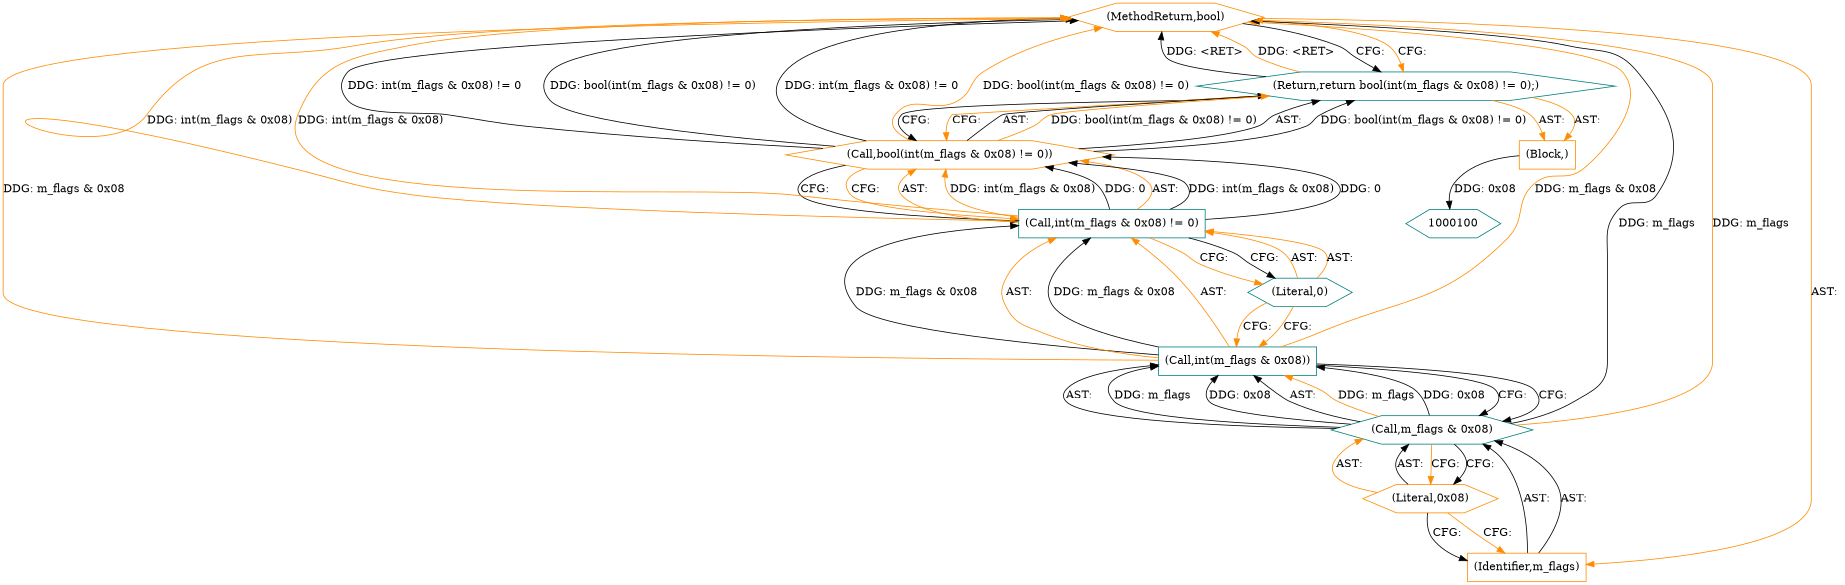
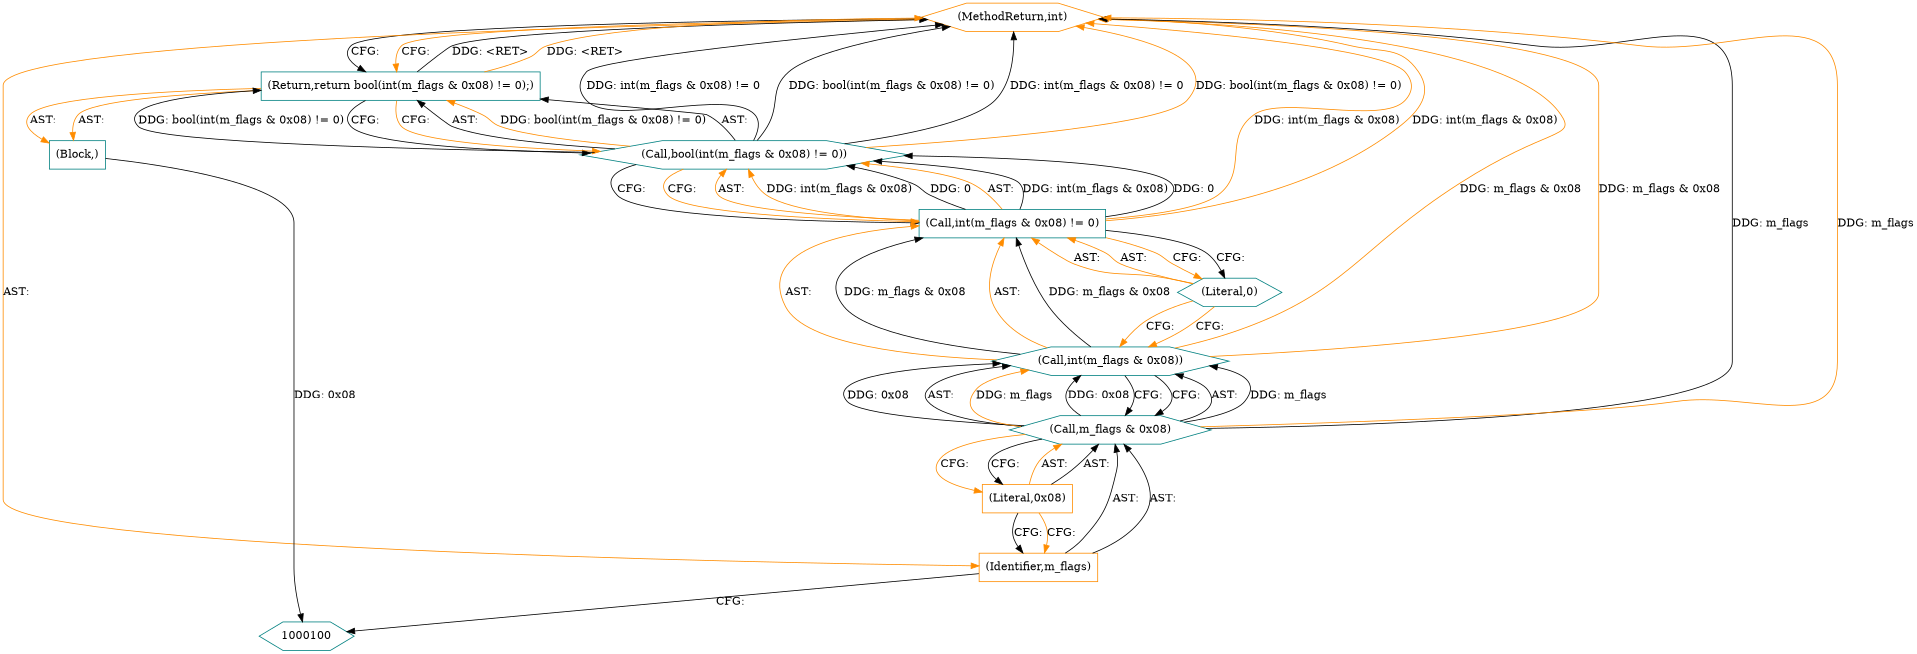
  digraph {
    fontname="DejaVu Serif"
    node [color=teal fontname="DejaVu Serif" shape=hexagon]
    edge [color=black fontname="DejaVu Serif"]
-   n1 [color=darkorange label="(MethodReturn,bool)"]
-   n2 [label="(Return,return bool(int(m_flags & 0x08) != 0);)"]
+   n1 [color=darkorange label="(MethodReturn,int)"]
+   n2 [label="(Return,return bool(int(m_flags & 0x08) != 0);)" shape=box]
    n3 [color=darkorange label="(Identifier,m_flags)" shape=box]
-   n4 [color=darkorange label="(Block,)" shape=box]
-   n5 [color=darkorange label="(Call,bool(int(m_flags & 0x08) != 0))"]
+   n4 [label="(Block,)" shape=box]
+   n5 [label="(Call,bool(int(m_flags & 0x08) != 0))"]
    1000100
    n7 [label="(Call,int(m_flags & 0x08) != 0)" shape=box]
    n8 [label="(Literal,0)"]
-   n9 [label="(Call,int(m_flags & 0x08))" shape=box]
+   n9 [label="(Call,int(m_flags & 0x08))"]
    n10 [label="(Call,m_flags & 0x08)"]
-   n11 [color=darkorange label="(Literal,0x08)"]
+   n11 [color=darkorange label="(Literal,0x08)" shape=box]
    n1 -> n2 [label="CFG: "]
    n1 -> n2 [color=darkorange label="CFG: "]
    n1 -> n3 [color=darkorange label="AST: "]
    n2 -> n1 [label="DDG: <RET>"]
    n2 -> n1 [color=darkorange label="DDG: <RET>"]
    n2 -> n4 [color=darkorange label="AST: "]
    n2 -> n4 [color=darkorange label="AST: "]
    n2 -> n5 [label="CFG: "]
    n2 -> n5 [color=darkorange label="CFG: "]
+   n3 -> 1000100 [label="CFG: "]
    n3 -> n10 [label="AST: "]
    n3 -> n10 [label="AST: "]
    n4 -> 1000100 [label="DDG: 0x08"]
    n5 -> n1 [label="DDG: int(m_flags & 0x08) != 0"]
    n5 -> n1 [label="DDG: bool(int(m_flags & 0x08) != 0)"]
    n5 -> n1 [label="DDG: int(m_flags & 0x08) != 0"]
    n5 -> n1 [color=darkorange label="DDG: bool(int(m_flags & 0x08) != 0)"]
    n5 -> n2 [label="AST: "]
    n5 -> n2 [color=darkorange label="DDG: bool(int(m_flags & 0x08) != 0)"]
    n5 -> n2 [label="AST: "]
    n5 -> n2 [label="DDG: bool(int(m_flags & 0x08) != 0)"]
    n5 -> n7 [label="CFG: "]
    n5 -> n7 [color=darkorange label="CFG: "]
    n7 -> n1 [color=darkorange label="DDG: int(m_flags & 0x08)"]
    n7 -> n1 [color=darkorange label="DDG: int(m_flags & 0x08)"]
    n7 -> n5 [color=darkorange label="AST: "]
    n7 -> n5 [color=darkorange label="DDG: int(m_flags & 0x08)"]
    n7 -> n5 [label="DDG: 0"]
    n7 -> n5 [color=darkorange label="AST: "]
    n7 -> n5 [label="DDG: int(m_flags & 0x08)"]
    n7 -> n5 [label="DDG: 0"]
    n7 -> n8 [color=darkorange label="CFG: "]
    n7 -> n8 [label="CFG: "]
    n8 -> n7 [color=darkorange label="AST: "]
    n8 -> n7 [color=darkorange label="AST: "]
    n8 -> n9 [color=darkorange label="CFG: "]
    n8 -> n9 [color=darkorange label="CFG: "]
    n9 -> n1 [color=darkorange label="DDG: m_flags & 0x08"]
    n9 -> n1 [color=darkorange label="DDG: m_flags & 0x08"]
    n9 -> n7 [color=darkorange label="AST: "]
    n9 -> n7 [label="DDG: m_flags & 0x08"]
    n9 -> n7 [color=darkorange label="AST: "]
    n9 -> n7 [label="DDG: m_flags & 0x08"]
    n9 -> n10 [label="CFG: "]
    n9 -> n10 [label="CFG: "]
    n10 -> n1 [label="DDG: m_flags"]
    n10 -> n1 [color=darkorange label="DDG: m_flags"]
    n10 -> n9 [label="AST: "]
    n10 -> n9 [label="DDG: m_flags"]
    n10 -> n9 [label="DDG: 0x08"]
    n10 -> n9 [label="AST: "]
    n10 -> n9 [color=darkorange label="DDG: m_flags"]
    n10 -> n9 [label="DDG: 0x08"]
    n10 -> n11 [color=darkorange label="CFG: "]
    n10 -> n11 [label="CFG: "]
    n11 -> n3 [label="CFG: "]
    n11 -> n3 [color=darkorange label="CFG: "]
    n11 -> n10 [color=darkorange label="AST: "]
    n11 -> n10 [label="AST: "]
  }
